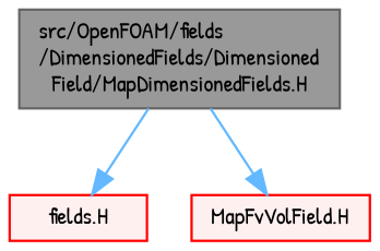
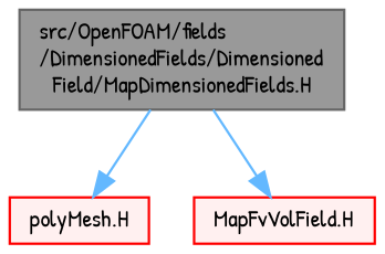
  digraph {
    fontname="Patrick Hand"
    node [color=red fillcolor="#FFF0F0" fontname="Patrick Hand" fontsize=10 shape=box style=filled]
    edge [color=steelblue1 fontname="Patrick Hand" fontsize=10 labelfontname=Helvetica labelfontsize=10 style=solid]
    n1 [color=gray40 fillcolor=grey60 fontcolor=black height=0.2 label="src/OpenFOAM/fields\l/DimensionedFields/Dimensioned\lField/MapDimensionedFields.H" width=0.4]
-   n2 [height=0.2 label="fields.H" width=0.4]
+   n2 [height=0.2 label="polyMesh.H" width=0.4]
    n3 [height=0.2 label="MapFvVolField.H" width=0.4]
    n1 -> n2
    n1 -> n3
  }
